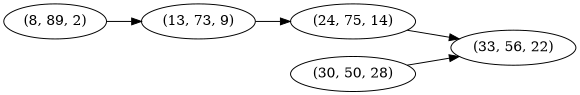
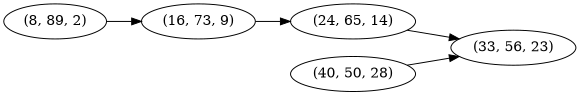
  digraph {
    rankdir=LR
    n1 [label="(8, 89, 2)"]
-   "(16, 73, 9)" [label="(13, 73, 9)"]
-   "(24, 65, 14)" [label="(24, 75, 14)"]
-   "(33, 56, 22)"
-   "(40, 50, 28)" [label="(30, 50, 28)"]
+   "(16, 73, 9)"
+   "(24, 65, 14)"
+   "(33, 56, 22)" [label="(33, 56, 23)"]
+   "(40, 50, 28)"
    n1 -> "(16, 73, 9)"
    "(16, 73, 9)" -> "(24, 65, 14)"
    "(24, 65, 14)" -> "(33, 56, 22)"
    "(40, 50, 28)" -> "(33, 56, 22)"
  }
